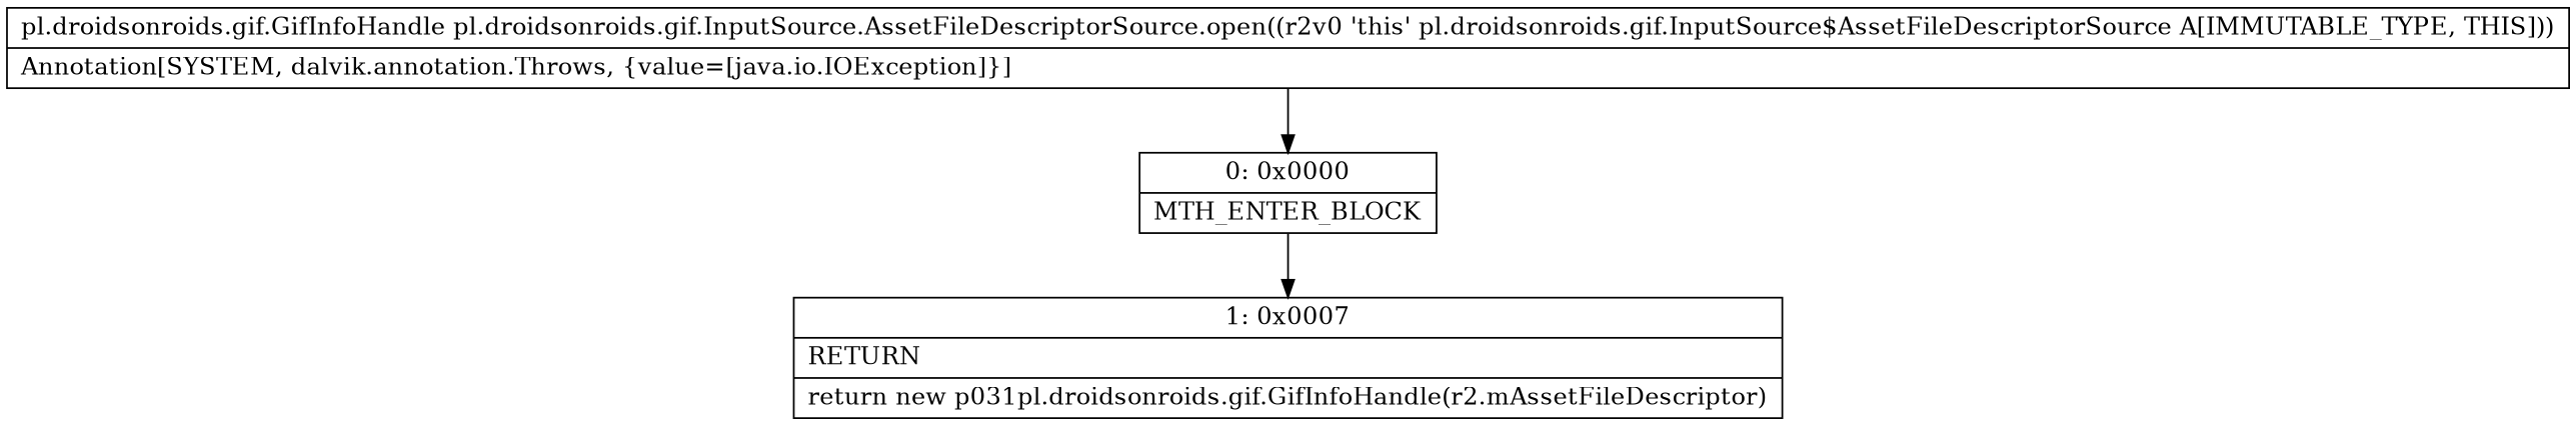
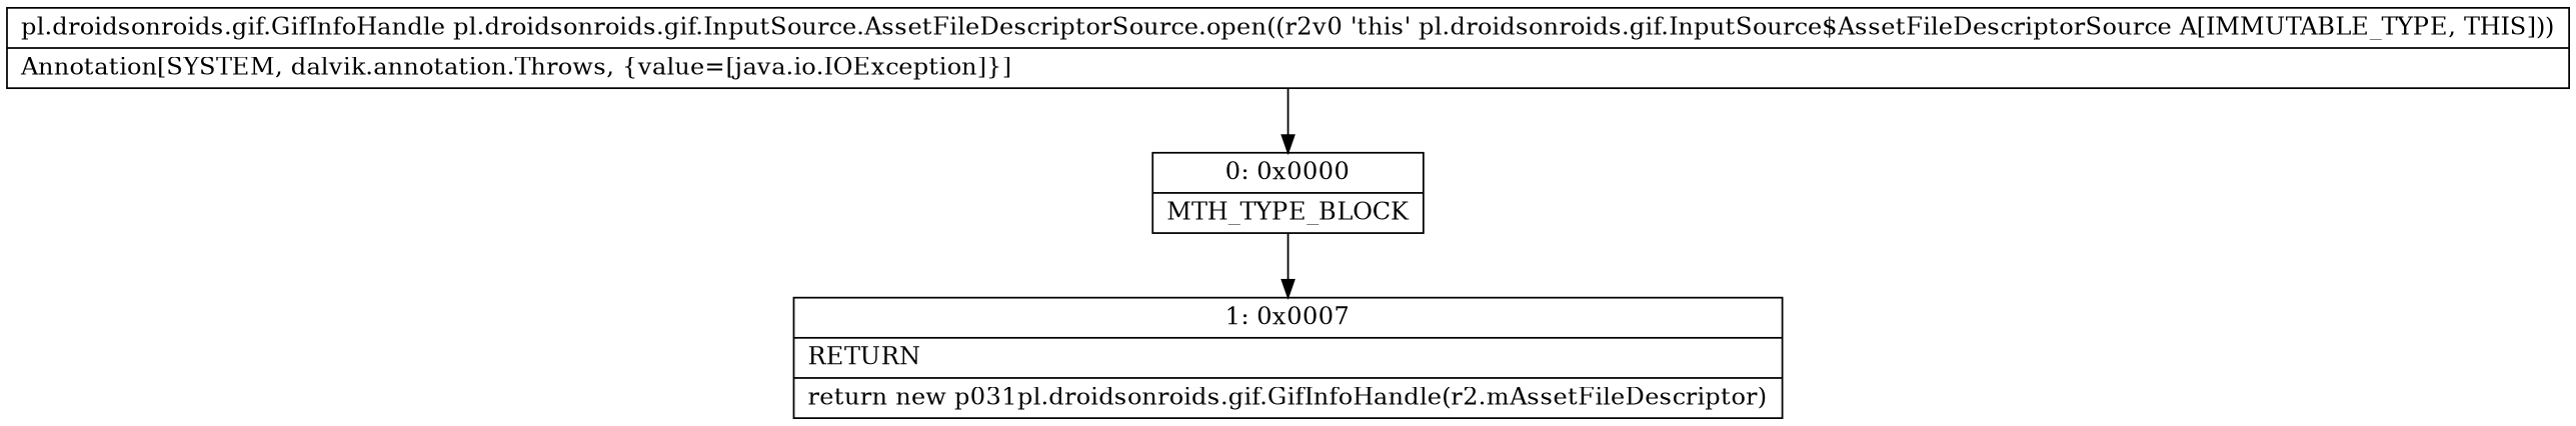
  digraph {
    node [shape=record]
-   n1 [label="{0\:\ 0x0000|MTH_ENTER_BLOCK\l}"]
+   n1 [label="{0\:\ 0x0000|MTH_TYPE_BLOCK\l}"]
    n2 [label="{1\:\ 0x0007|RETURN\l|return new p031pl.droidsonroids.gif.GifInfoHandle(r2.mAssetFileDescriptor)\l}"]
    n3 [label="{pl.droidsonroids.gif.GifInfoHandle pl.droidsonroids.gif.InputSource.AssetFileDescriptorSource.open((r2v0 'this' pl.droidsonroids.gif.InputSource$AssetFileDescriptorSource A[IMMUTABLE_TYPE, THIS]))  | Annotation[SYSTEM, dalvik.annotation.Throws, \{value=[java.io.IOException]\}]\l}"]
    n1 -> n2
    n3 -> n1
  }
